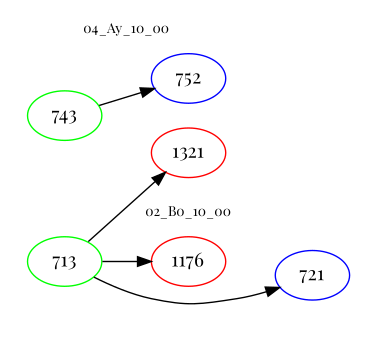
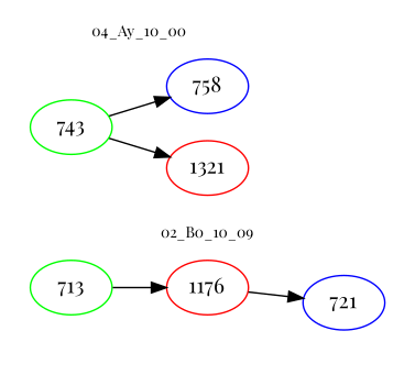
  digraph {
    fontname="Playfair Display"
    rankdir=LR
    node [color=green fontname="Playfair Display"]
    edge [color=black fontname="Playfair Display"]
    n1 [label=743]
-   n2 [color=blue label=752]
+   n2 [color=blue label=758]
    n3 [color=red label=1321]
    n4 [label=713]
    n5 [color=blue label=721]
    n6 [color=red label=1176]
    subgraph cluster_1 {
      color=white
      fontsize=10
      label="04_Ay_10_00"
      n1
      n2
      n3
    }
    subgraph cluster_2 {
      color=white
      fontsize=10
-     label="02_B0_10_00"
+     label="02_B0_10_09"
      n4
      n5
      n6
    }
    n1 -> n2
-   n4 -> n3
-   n4 -> n5
+   n1 -> n3
+   n6 -> n5
    n4 -> n6
  }
